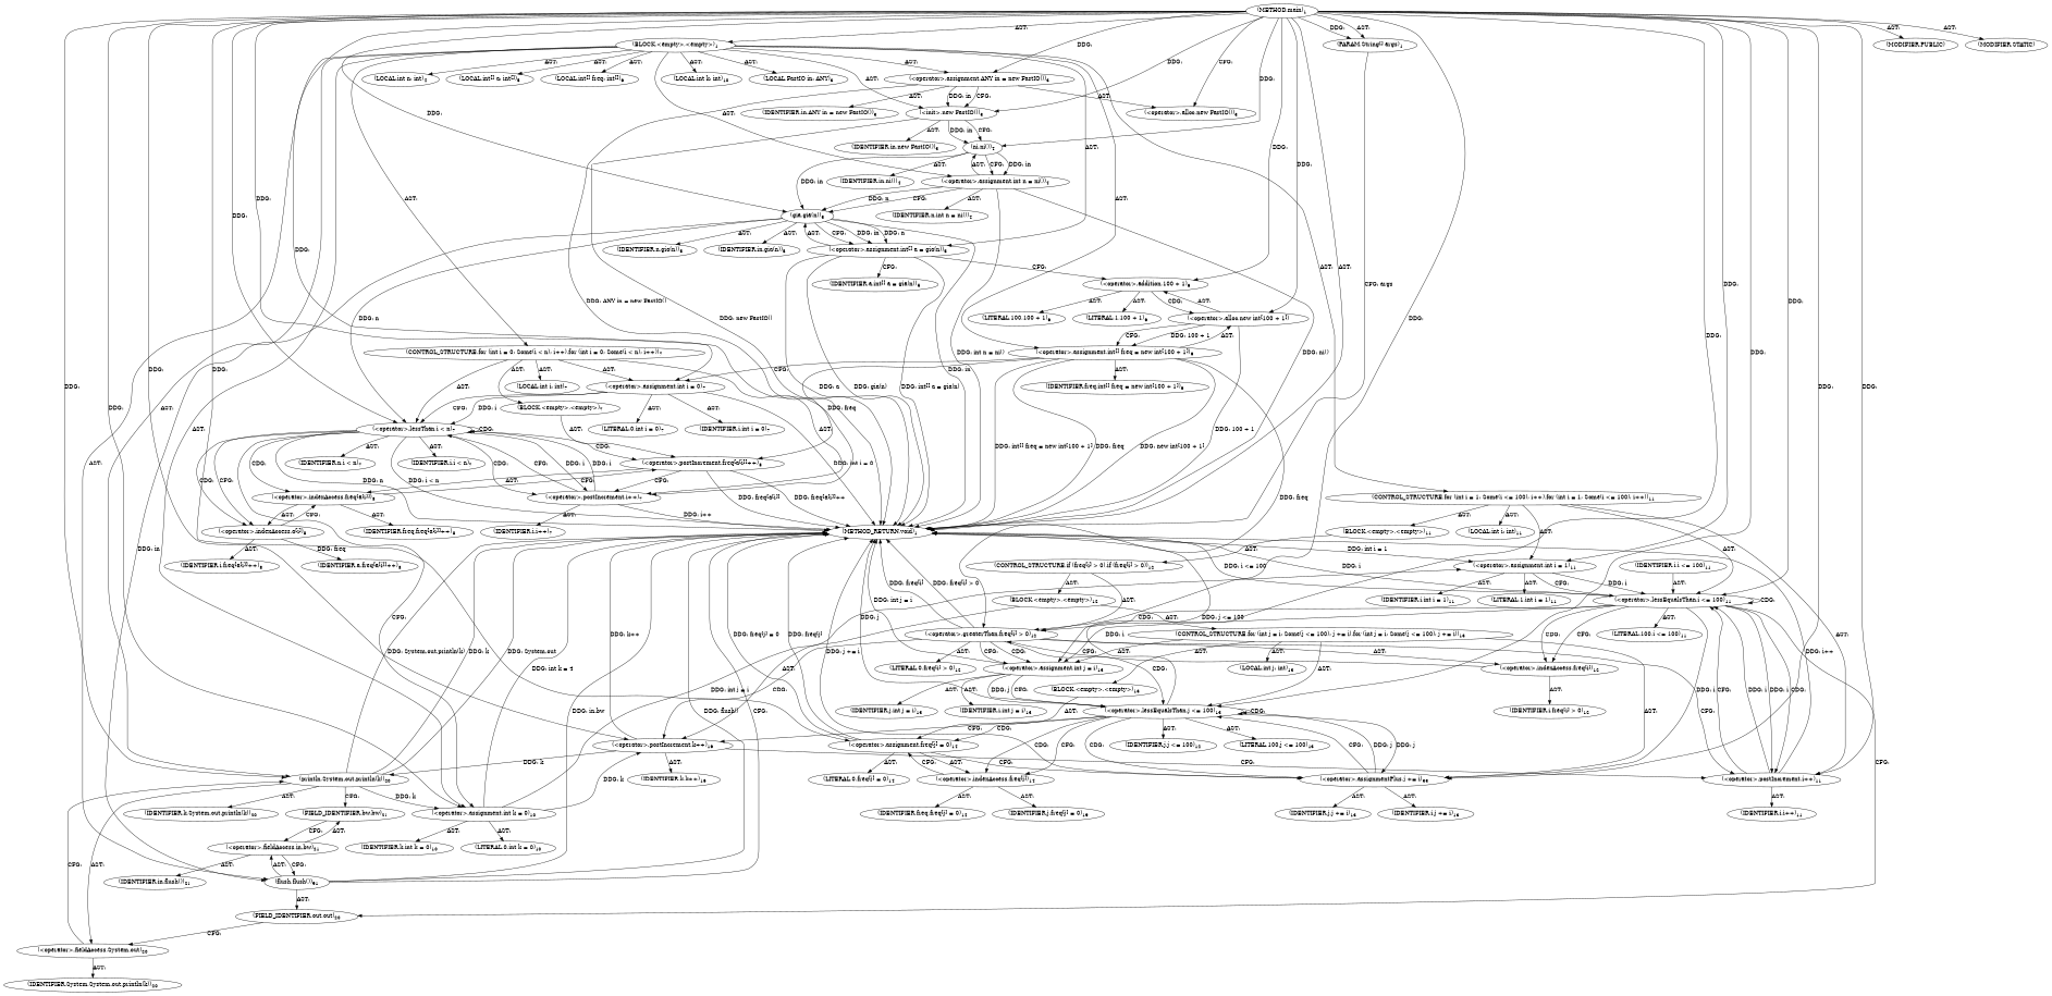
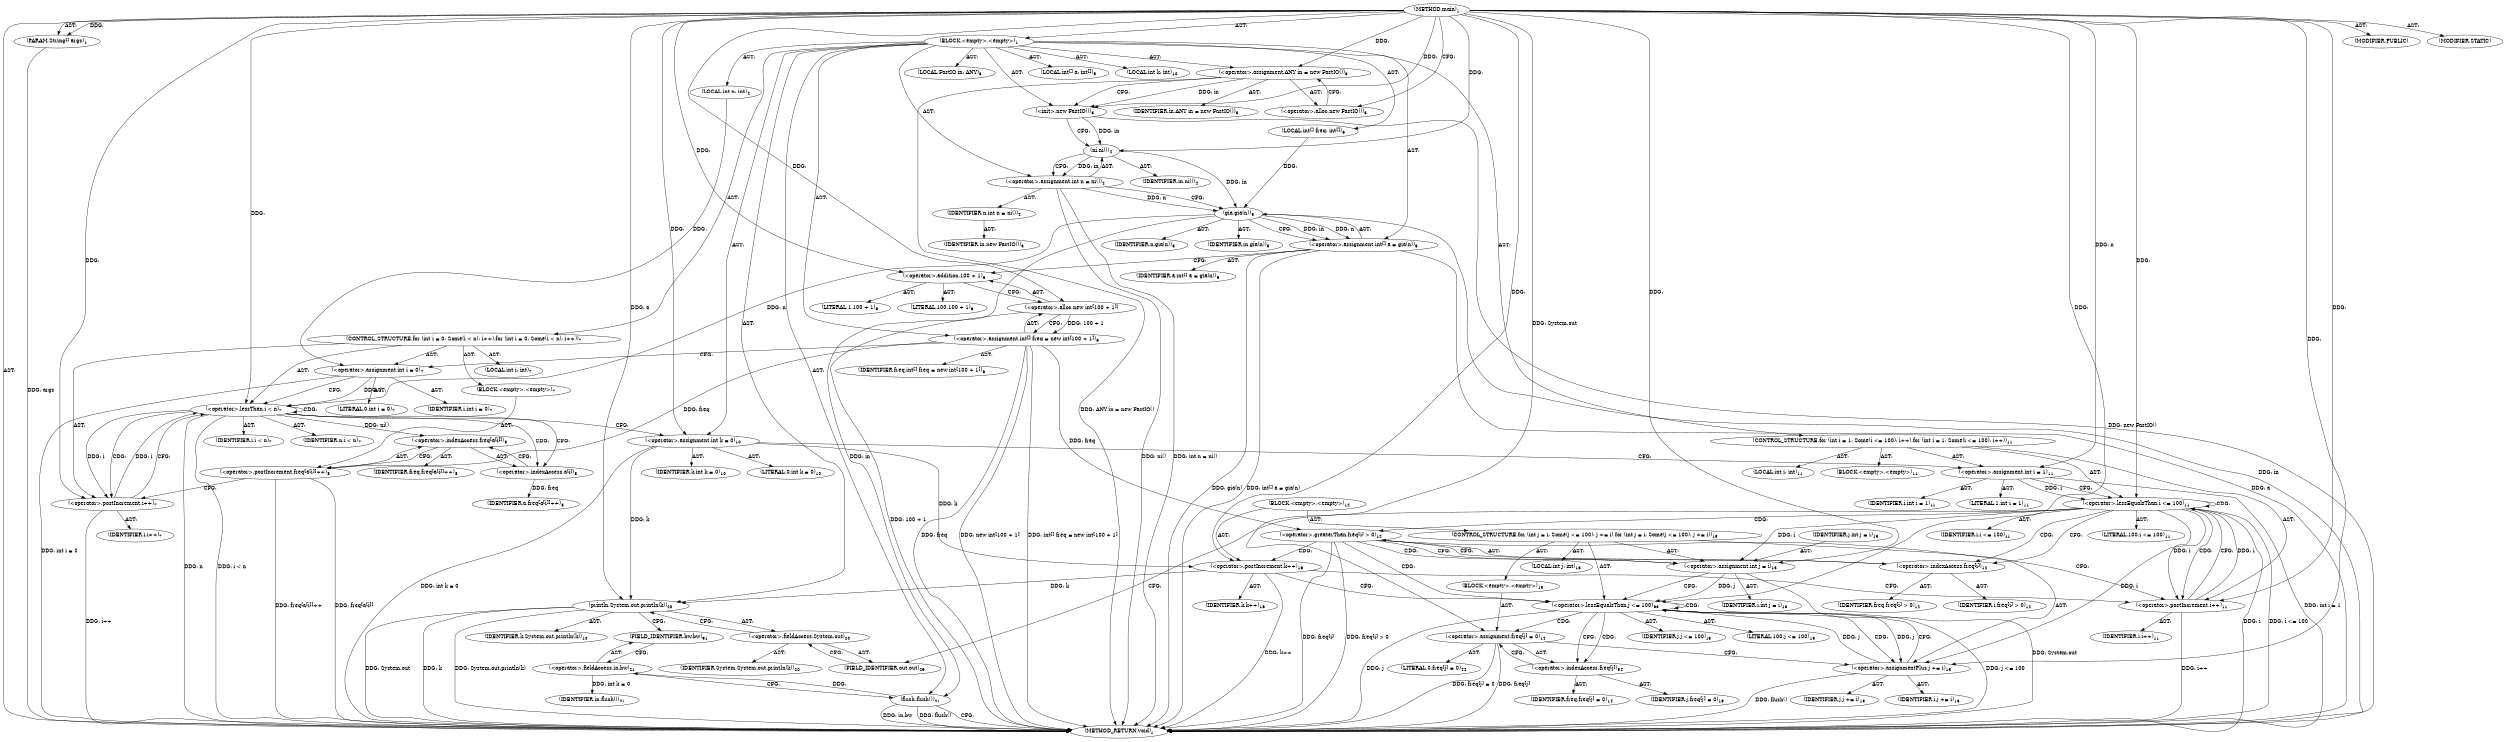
  digraph {
    n1 [label=<(METHOD,main)<SUB>1</SUB>>]
    n2 [label=<(PARAM,String[] args)<SUB>1</SUB>>]
    n3 [label=<(BLOCK,&lt;empty&gt;,&lt;empty&gt;)<SUB>1</SUB>>]
    n4 [label=<(&lt;operator&gt;.assignment,ANY in = new FastIO())<SUB>3</SUB>>]
    n5 [label=<(&lt;operator&gt;.alloc,new FastIO())<SUB>3</SUB>>]
    n6 [label=<(&lt;init&gt;,new FastIO())<SUB>3</SUB>>]
    n7 [label=<(ni,ni())<SUB>4</SUB>>]
    n8 [label=<(gia,gia(n))<SUB>5</SUB>>]
    n9 [label=<(&lt;operator&gt;.alloc,new int[100 + 1])>]
    n10 [label=<(&lt;operator&gt;.addition,100 + 1)<SUB>6</SUB>>]
    n11 [label=<(&lt;operator&gt;.assignment,int i = 0)<SUB>7</SUB>>]
    n12 [label=<(&lt;operator&gt;.lessThan,i &lt; n)<SUB>7</SUB>>]
    n13 [label=<(&lt;operator&gt;.postIncrement,i++)<SUB>7</SUB>>]
    n14 [label=<(&lt;operator&gt;.assignment,int k = 0)<SUB>10</SUB>>]
    n15 [label=<(&lt;operator&gt;.assignment,int i = 1)<SUB>11</SUB>>]
    n16 [label=<(&lt;operator&gt;.lessEqualsThan,i &lt;= 100)<SUB>11</SUB>>]
    n17 [label=<(&lt;operator&gt;.postIncrement,i++)<SUB>11</SUB>>]
    n18 [label=<(&lt;operator&gt;.greaterThan,freq[i] &gt; 0)<SUB>12</SUB>>]
    n19 [label=<(&lt;operator&gt;.assignment,int j = i)<SUB>13</SUB>>]
-   n20 [label=<(&lt;operator&gt;.lessEqualsThan,j &lt;= 100)<SUB>13</SUB>>]
-   n21 [label=<(&lt;operator&gt;.assignmentPlus,j += i)<SUB>33</SUB>>]
+   n20 [label=<(&lt;operator&gt;.lessEqualsThan,j &lt;= 100)<SUB>63</SUB>>]
+   n21 [label=<(&lt;operator&gt;.assignmentPlus,j += i)<SUB>13</SUB>>]
    n22 [label=<(&lt;operator&gt;.assignment,freq[j] = 0)<SUB>14</SUB>>]
    n23 [label=<(&lt;operator&gt;.postIncrement,k++)<SUB>16</SUB>>]
    n24 [label=<(println,System.out.println(k))<SUB>20</SUB>>]
    n25 [label=<(MODIFIER,PUBLIC)>]
    n26 [label=<(MODIFIER,STATIC)>]
    n27 [label=<(METHOD_RETURN,void)<SUB>1</SUB>>]
    n28 [label=<(LOCAL,FastIO in: ANY)<SUB>3</SUB>>]
    n29 [label=<(LOCAL,int n: int)<SUB>4</SUB>>]
    n30 [label=<(&lt;operator&gt;.assignment,int n = ni())<SUB>4</SUB>>]
    n31 [label=<(LOCAL,int[] a: int[])<SUB>5</SUB>>]
    n32 [label=<(&lt;operator&gt;.assignment,int[] a = gia(n))<SUB>5</SUB>>]
    n33 [label=<(LOCAL,int[] freq: int[])<SUB>6</SUB>>]
    n34 [label=<(&lt;operator&gt;.assignment,int[] freq = new int[100 + 1])<SUB>6</SUB>>]
    n35 [label=<(CONTROL_STRUCTURE,for (int i = 0; Some(i &lt; n); i++),for (int i = 0; Some(i &lt; n); i++))<SUB>7</SUB>>]
    n36 [label=<(LOCAL,int k: int)<SUB>10</SUB>>]
    n37 [label=<(CONTROL_STRUCTURE,for (int i = 1; Some(i &lt;= 100); i++),for (int i = 1; Some(i &lt;= 100); i++))<SUB>11</SUB>>]
-   n38 [label=<(flush,flush())<SUB>91</SUB>>]
+   n38 [label=<(flush,flush())<SUB>21</SUB>>]
    n39 [label=<(IDENTIFIER,in,ANY in = new FastIO())<SUB>3</SUB>>]
    n40 [label=<(IDENTIFIER,in,new FastIO())<SUB>3</SUB>>]
    n41 [label=<(IDENTIFIER,in,ni())<SUB>4</SUB>>]
    n42 [label=<(IDENTIFIER,in,gia(n))<SUB>5</SUB>>]
    n43 [label=<(IDENTIFIER,n,gia(n))<SUB>5</SUB>>]
    n44 [label=<(LITERAL,100,100 + 1)<SUB>6</SUB>>]
    n45 [label=<(LITERAL,1,100 + 1)<SUB>6</SUB>>]
    n46 [label=<(IDENTIFIER,i,int i = 0)<SUB>7</SUB>>]
    n47 [label=<(LITERAL,0,int i = 0)<SUB>7</SUB>>]
    n48 [label=<(&lt;operator&gt;.postIncrement,freq[a[i]]++)<SUB>8</SUB>>]
    n49 [label=<(IDENTIFIER,i,i &lt; n)<SUB>7</SUB>>]
    n50 [label=<(IDENTIFIER,n,i &lt; n)<SUB>7</SUB>>]
    n51 [label=<(&lt;operator&gt;.indexAccess,freq[a[i]])<SUB>8</SUB>>]
    n52 [label=<(&lt;operator&gt;.indexAccess,a[i])<SUB>8</SUB>>]
    n53 [label=<(IDENTIFIER,i,i++)<SUB>7</SUB>>]
    n54 [label=<(IDENTIFIER,k,int k = 0)<SUB>10</SUB>>]
    n55 [label=<(LITERAL,0,int k = 0)<SUB>10</SUB>>]
    n56 [label=<(IDENTIFIER,i,int i = 1)<SUB>11</SUB>>]
    n57 [label=<(LITERAL,1,int i = 1)<SUB>11</SUB>>]
    n58 [label=<(IDENTIFIER,i,i &lt;= 100)<SUB>11</SUB>>]
    n59 [label=<(LITERAL,100,i &lt;= 100)<SUB>11</SUB>>]
    n60 [label=<(&lt;operator&gt;.indexAccess,freq[i])<SUB>12</SUB>>]
-   n61 [label=<(FIELD_IDENTIFIER,out,out)<SUB>20</SUB>>]
+   n61 [label=<(FIELD_IDENTIFIER,out,out)<SUB>29</SUB>>]
    n62 [label=<(IDENTIFIER,i,i++)<SUB>11</SUB>>]
-   n63 [label=<(LITERAL,0,freq[i] &gt; 0)<SUB>12</SUB>>]
    n64 [label=<(IDENTIFIER,j,int j = i)<SUB>13</SUB>>]
    n65 [label=<(IDENTIFIER,i,int j = i)<SUB>13</SUB>>]
-   n66 [label=<(IDENTIFIER,j,j &lt;= 100)<SUB>12</SUB>>]
+   n66 [label=<(IDENTIFIER,j,j &lt;= 100)<SUB>13</SUB>>]
    n67 [label=<(LITERAL,100,j &lt;= 100)<SUB>13</SUB>>]
-   n68 [label=<(&lt;operator&gt;.indexAccess,freq[j])<SUB>14</SUB>>]
+   n68 [label=<(&lt;operator&gt;.indexAccess,freq[j])<SUB>54</SUB>>]
    n69 [label=<(IDENTIFIER,j,j += i)<SUB>13</SUB>>]
    n70 [label=<(IDENTIFIER,i,j += i)<SUB>13</SUB>>]
-   n71 [label=<(LITERAL,0,freq[j] = 0)<SUB>14</SUB>>]
+   n71 [label=<(LITERAL,0,freq[j] = 0)<SUB>44</SUB>>]
    n72 [label=<(IDENTIFIER,k,k++)<SUB>16</SUB>>]
    n73 [label=<(&lt;operator&gt;.fieldAccess,System.out)<SUB>20</SUB>>]
-   n74 [label=<(IDENTIFIER,k,System.out.println(k))<SUB>20</SUB>>]
-   n75 [label=<(FIELD_IDENTIFIER,bw,bw)<SUB>21</SUB>>]
+   n74 [label=<(IDENTIFIER,k,System.out.println(k))<SUB>10</SUB>>]
+   n75 [label=<(FIELD_IDENTIFIER,bw,bw)<SUB>91</SUB>>]
    n76 [label=<(IDENTIFIER,n,int n = ni())<SUB>4</SUB>>]
    n77 [label=<(IDENTIFIER,a,int[] a = gia(n))<SUB>5</SUB>>]
    n78 [label=<(IDENTIFIER,freq,int[] freq = new int[100 + 1])<SUB>6</SUB>>]
    n79 [label=<(LOCAL,int i: int)<SUB>7</SUB>>]
    n80 [label=<(BLOCK,&lt;empty&gt;,&lt;empty&gt;)<SUB>7</SUB>>]
    n81 [label=<(LOCAL,int i: int)<SUB>11</SUB>>]
    n82 [label=<(BLOCK,&lt;empty&gt;,&lt;empty&gt;)<SUB>11</SUB>>]
    n83 [label=<(&lt;operator&gt;.fieldAccess,in.bw)<SUB>21</SUB>>]
    n84 [label=<(IDENTIFIER,freq,freq[a[i]]++)<SUB>8</SUB>>]
    n85 [label=<(IDENTIFIER,a,freq[a[i]]++)<SUB>8</SUB>>]
-   n86 [label=<(IDENTIFIER,i,freq[a[i]]++)<SUB>8</SUB>>]
-   n87 [label=<(CONTROL_STRUCTURE,if (freq[i] &gt; 0),if (freq[i] &gt; 0))<SUB>12</SUB>>]
+   n88 [label=<(IDENTIFIER,freq,freq[i] &gt; 0)<SUB>12</SUB>>]
    n89 [label=<(IDENTIFIER,i,freq[i] &gt; 0)<SUB>12</SUB>>]
    n90 [label=<(BLOCK,&lt;empty&gt;,&lt;empty&gt;)<SUB>12</SUB>>]
    n91 [label=<(CONTROL_STRUCTURE,for (int j = i; Some(j &lt;= 100); j += i),for (int j = i; Some(j &lt;= 100); j += i))<SUB>13</SUB>>]
    n92 [label=<(LOCAL,int j: int)<SUB>13</SUB>>]
    n93 [label=<(BLOCK,&lt;empty&gt;,&lt;empty&gt;)<SUB>13</SUB>>]
    n94 [label=<(IDENTIFIER,freq,freq[j] = 0)<SUB>14</SUB>>]
    n95 [label=<(IDENTIFIER,j,freq[j] = 0)<SUB>19</SUB>>]
    n96 [label=<(IDENTIFIER,System,System.out.println(k))<SUB>20</SUB>>]
    n97 [label=<(IDENTIFIER,in,flush())<SUB>21</SUB>>]
    n1 -> n2 [label="AST: "]
    n1 -> n2 [label="DDG: "]
    n1 -> n3 [label="AST: "]
    n1 -> n4 [label="DDG: "]
    n1 -> n5 [label="CFG: "]
    n1 -> n6 [label="DDG: "]
    n1 -> n7 [label="DDG: "]
-   n1 -> n8 [label="DDG: "]
+   n33 -> n8 [label="DDG: "]
    n1 -> n9 [label="DDG: "]
    n1 -> n10 [label="DDG: "]
-   n1 -> n11 [label="DDG: "]
+   n29 -> n11 [label="DDG: "]
    n1 -> n12 [label="DDG: "]
    n1 -> n13 [label="DDG: "]
    n1 -> n14 [label="DDG: "]
-   n1 -> n15 [label="DDG: "]
+   n1 -> n15 [label="DDG: n"]
    n1 -> n16 [label="DDG: "]
    n1 -> n17 [label="DDG: "]
-   n1 -> n18 [label="DDG: "]
    n1 -> n19 [label="DDG: "]
    n1 -> n20 [label="DDG: "]
    n1 -> n21 [label="DDG: "]
-   n1 -> n22 [label="DDG: "]
+   n1 -> n22 [label="DDG: System.out"]
    n1 -> n23 [label="DDG: "]
-   n1 -> n24 [label="DDG: "]
+   n1 -> n24 [label="DDG: a"]
    n1 -> n25 [label="AST: "]
    n1 -> n26 [label="AST: "]
    n1 -> n27 [label="AST: "]
-   n2 -> n27 [label="CFG: args"]
+   n2 -> n27 [label="DDG: args"]
    n3 -> n4 [label="AST: "]
    n3 -> n6 [label="AST: "]
    n3 -> n14 [label="AST: "]
    n3 -> n24 [label="AST: "]
    n3 -> n28 [label="AST: "]
    n3 -> n29 [label="AST: "]
    n3 -> n30 [label="AST: "]
    n3 -> n31 [label="AST: "]
    n3 -> n32 [label="AST: "]
    n3 -> n33 [label="AST: "]
    n3 -> n34 [label="AST: "]
    n3 -> n35 [label="AST: "]
    n3 -> n36 [label="AST: "]
    n3 -> n37 [label="AST: "]
    n3 -> n38 [label="AST: "]
    n4 -> n5 [label="AST: "]
    n4 -> n6 [label="CFG: "]
    n4 -> n6 [label="DDG: in"]
    n4 -> n27 [label="DDG: ANY in = new FastIO()"]
    n4 -> n39 [label="AST: "]
+   n5 -> n4 [label="CFG: "]
    n6 -> n7 [label="CFG: "]
    n6 -> n7 [label="DDG: in"]
    n6 -> n27 [label="DDG: new FastIO()"]
-   n6 -> n40 [label="AST: "]
+   n76 -> n40 [label="AST: "]
    n7 -> n8 [label="DDG: in"]
    n7 -> n30 [label="CFG: "]
    n7 -> n30 [label="DDG: in"]
    n7 -> n41 [label="AST: "]
    n8 -> n12 [label="DDG: n"]
    n8 -> n27 [label="DDG: in"]
    n8 -> n32 [label="CFG: "]
    n8 -> n32 [label="DDG: in"]
    n8 -> n32 [label="DDG: n"]
    n8 -> n38 [label="DDG: in"]
    n8 -> n42 [label="AST: "]
    n8 -> n43 [label="AST: "]
    n9 -> n10 [label="AST: "]
    n9 -> n27 [label="DDG: 100 + 1"]
    n9 -> n34 [label="CFG: "]
    n9 -> n34 [label="DDG: 100 + 1"]
-   n10 -> n9 [label="CDG: "]
+   n10 -> n9 [label="CFG: "]
    n10 -> n44 [label="AST: "]
    n10 -> n45 [label="AST: "]
    n11 -> n12 [label="CFG: "]
    n11 -> n12 [label="DDG: i"]
    n11 -> n27 [label="DDG: int i = 0"]
    n11 -> n46 [label="AST: "]
    n11 -> n47 [label="AST: "]
    n12 -> n12 [label="CDG: "]
    n12 -> n13 [label="DDG: i"]
    n12 -> n13 [label="CDG: "]
    n12 -> n14 [label="CFG: "]
    n12 -> n27 [label="DDG: n"]
    n12 -> n27 [label="DDG: i &lt; n"]
-   n12 -> n48 [label="CDG: "]
    n12 -> n49 [label="AST: "]
    n12 -> n50 [label="AST: "]
-   n12 -> n51 [label="CDG: "]
+   n12 -> n51 [label="DDG: ni()"]
    n12 -> n52 [label="CFG: "]
    n12 -> n52 [label="CDG: "]
    n13 -> n12 [label="CFG: "]
    n13 -> n12 [label="DDG: i"]
    n13 -> n27 [label="DDG: i++"]
    n13 -> n53 [label="AST: "]
-   n14 -> n15 [label="DDG: int j = i"]
+   n14 -> n15 [label="CFG: "]
    n14 -> n23 [label="DDG: k"]
-   n24 -> n14 [label="DDG: k"]
-   n14 -> n27 [label="DDG: int k = 4"]
+   n14 -> n24 [label="DDG: k"]
+   n14 -> n27 [label="DDG: int k = 0"]
    n14 -> n54 [label="AST: "]
    n14 -> n55 [label="AST: "]
    n15 -> n16 [label="CFG: "]
    n15 -> n16 [label="DDG: i"]
-   n27 -> n15 [label="DDG: int i = 1"]
+   n15 -> n27 [label="DDG: int i = 1"]
    n15 -> n56 [label="AST: "]
    n15 -> n57 [label="AST: "]
    n16 -> n16 [label="CDG: "]
    n16 -> n17 [label="DDG: i"]
    n16 -> n17 [label="CDG: "]
    n16 -> n18 [label="CDG: "]
    n16 -> n19 [label="DDG: i"]
    n16 -> n21 [label="DDG: i"]
    n16 -> n27 [label="DDG: i"]
    n16 -> n27 [label="DDG: i &lt;= 100"]
-   n58 -> n16 [label="AST: "]
+   n16 -> n58 [label="AST: "]
    n16 -> n59 [label="AST: "]
    n16 -> n60 [label="CFG: "]
    n16 -> n60 [label="CDG: "]
    n16 -> n61 [label="CFG: "]
    n17 -> n16 [label="CFG: "]
    n17 -> n16 [label="DDG: i"]
    n17 -> n27 [label="DDG: i++"]
    n17 -> n62 [label="AST: "]
    n18 -> n17 [label="CFG: "]
    n18 -> n19 [label="CFG: "]
    n18 -> n19 [label="CDG: "]
    n18 -> n20 [label="CDG: "]
    n18 -> n23 [label="CDG: "]
    n18 -> n27 [label="DDG: freq[i]"]
    n18 -> n27 [label="DDG: freq[i] &gt; 0"]
    n18 -> n60 [label="AST: "]
-   n18 -> n63 [label="AST: "]
    n19 -> n20 [label="CFG: "]
    n19 -> n20 [label="DDG: j"]
-   n19 -> n27 [label="DDG: int j = i"]
-   n19 -> n64 [label="AST: "]
+   n19 -> n27 [label="DDG: System.out"]
+   n64 -> n19 [label="AST: "]
    n19 -> n65 [label="AST: "]
    n20 -> n20 [label="CDG: "]
    n20 -> n21 [label="DDG: j"]
    n20 -> n21 [label="CDG: "]
    n20 -> n22 [label="CDG: "]
-   n20 -> n23 [label="CFG: "]
+   n23 -> n20 [label="CFG: "]
    n20 -> n27 [label="DDG: j"]
    n20 -> n27 [label="DDG: j &lt;= 100"]
    n20 -> n66 [label="AST: "]
    n20 -> n67 [label="AST: "]
    n20 -> n68 [label="CFG: "]
    n20 -> n68 [label="CDG: "]
    n21 -> n20 [label="CFG: "]
    n21 -> n20 [label="DDG: j"]
-   n21 -> n27 [label="DDG: j += i"]
+   n21 -> n27 [label="DDG: flush()"]
    n21 -> n69 [label="AST: "]
    n21 -> n70 [label="AST: "]
    n22 -> n21 [label="CFG: "]
    n22 -> n27 [label="DDG: freq[j]"]
    n22 -> n27 [label="DDG: freq[j] = 0"]
    n22 -> n68 [label="AST: "]
    n22 -> n71 [label="AST: "]
    n23 -> n17 [label="CFG: "]
    n23 -> n24 [label="DDG: k"]
    n23 -> n27 [label="DDG: k++"]
    n23 -> n72 [label="AST: "]
    n24 -> n27 [label="DDG: System.out"]
    n24 -> n27 [label="DDG: k"]
    n24 -> n27 [label="DDG: System.out.println(k)"]
    n24 -> n73 [label="AST: "]
    n24 -> n74 [label="AST: "]
    n24 -> n75 [label="CFG: "]
    n30 -> n7 [label="AST: "]
    n30 -> n8 [label="CFG: "]
    n30 -> n8 [label="DDG: n"]
    n30 -> n27 [label="DDG: ni()"]
    n30 -> n27 [label="DDG: int n = ni()"]
    n30 -> n76 [label="AST: "]
    n32 -> n8 [label="AST: "]
    n32 -> n10 [label="CFG: "]
    n32 -> n27 [label="DDG: a"]
    n32 -> n27 [label="DDG: gia(n)"]
    n32 -> n27 [label="DDG: int[] a = gia(n)"]
-   n32 -> n77 [label="CFG: "]
+   n32 -> n77 [label="AST: "]
    n34 -> n9 [label="AST: "]
    n34 -> n11 [label="CFG: "]
    n34 -> n18 [label="DDG: freq"]
    n34 -> n27 [label="DDG: freq"]
    n34 -> n27 [label="DDG: new int[100 + 1]"]
    n34 -> n27 [label="DDG: int[] freq = new int[100 + 1]"]
    n34 -> n48 [label="DDG: freq"]
    n34 -> n78 [label="AST: "]
    n35 -> n11 [label="AST: "]
    n35 -> n12 [label="AST: "]
    n35 -> n13 [label="AST: "]
    n35 -> n79 [label="AST: "]
    n35 -> n80 [label="AST: "]
    n37 -> n15 [label="AST: "]
    n37 -> n16 [label="AST: "]
    n37 -> n17 [label="AST: "]
    n37 -> n81 [label="AST: "]
    n37 -> n82 [label="AST: "]
    n38 -> n27 [label="CFG: "]
    n38 -> n27 [label="DDG: in.bw"]
    n38 -> n27 [label="DDG: flush()"]
-   n38 -> n83 [label="AST: "]
+   n38 -> n83 [label="DDG: "]
    n48 -> n13 [label="CFG: "]
    n48 -> n27 [label="DDG: freq[a[i]]"]
    n48 -> n27 [label="DDG: freq[a[i]]++"]
    n48 -> n51 [label="AST: "]
    n51 -> n48 [label="CFG: "]
    n51 -> n52 [label="AST: "]
    n51 -> n84 [label="AST: "]
    n52 -> n51 [label="CFG: "]
    n52 -> n85 [label="DDG: freq"]
-   n52 -> n86 [label="AST: "]
    n60 -> n18 [label="CFG: "]
+   n60 -> n88 [label="AST: "]
    n60 -> n89 [label="AST: "]
    n61 -> n73 [label="CFG: "]
    n68 -> n22 [label="CFG: "]
    n68 -> n94 [label="AST: "]
    n68 -> n95 [label="AST: "]
    n73 -> n24 [label="CFG: "]
-   n38 -> n61 [label="AST: "]
+   n73 -> n61 [label="AST: "]
    n73 -> n96 [label="AST: "]
    n75 -> n83 [label="CFG: "]
    n80 -> n48 [label="AST: "]
-   n82 -> n87 [label="AST: "]
    n83 -> n38 [label="CFG: "]
    n83 -> n75 [label="AST: "]
-   n83 -> n97 [label="AST: "]
-   n87 -> n18 [label="AST: "]
-   n87 -> n90 [label="AST: "]
+   n83 -> n97 [label="DDG: int k = 0"]
    n90 -> n23 [label="AST: "]
    n90 -> n91 [label="AST: "]
    n91 -> n19 [label="AST: "]
    n91 -> n20 [label="AST: "]
    n91 -> n21 [label="AST: "]
    n91 -> n92 [label="AST: "]
    n91 -> n93 [label="AST: "]
    n93 -> n22 [label="AST: "]
  }
